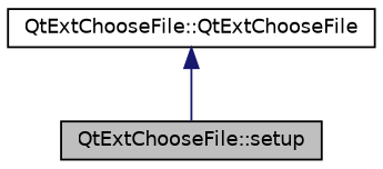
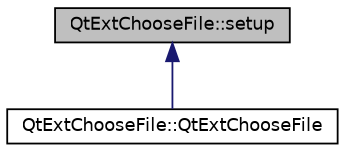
  digraph {
    rankdir=TB
    node [color=black fontname=Helvetica fontsize=10 shape=record style=filled]
    n1 [fillcolor=grey75 fontcolor=black height=0.2 label="QtExtChooseFile::setup" width=0.4]
    n2 [fillcolor=white height=0.2 label="QtExtChooseFile::QtExtChooseFile" width=0.4]
-   n2 -> n1 [color=midnightblue dir=back fontname=Helvetica fontsize=10 labelfontname=Helvetica labelfontsize=10 style=solid]
+   n1 -> n2 [color=midnightblue dir=back fontname=Helvetica fontsize=10 labelfontname=Helvetica labelfontsize=10 style=solid]
  }
